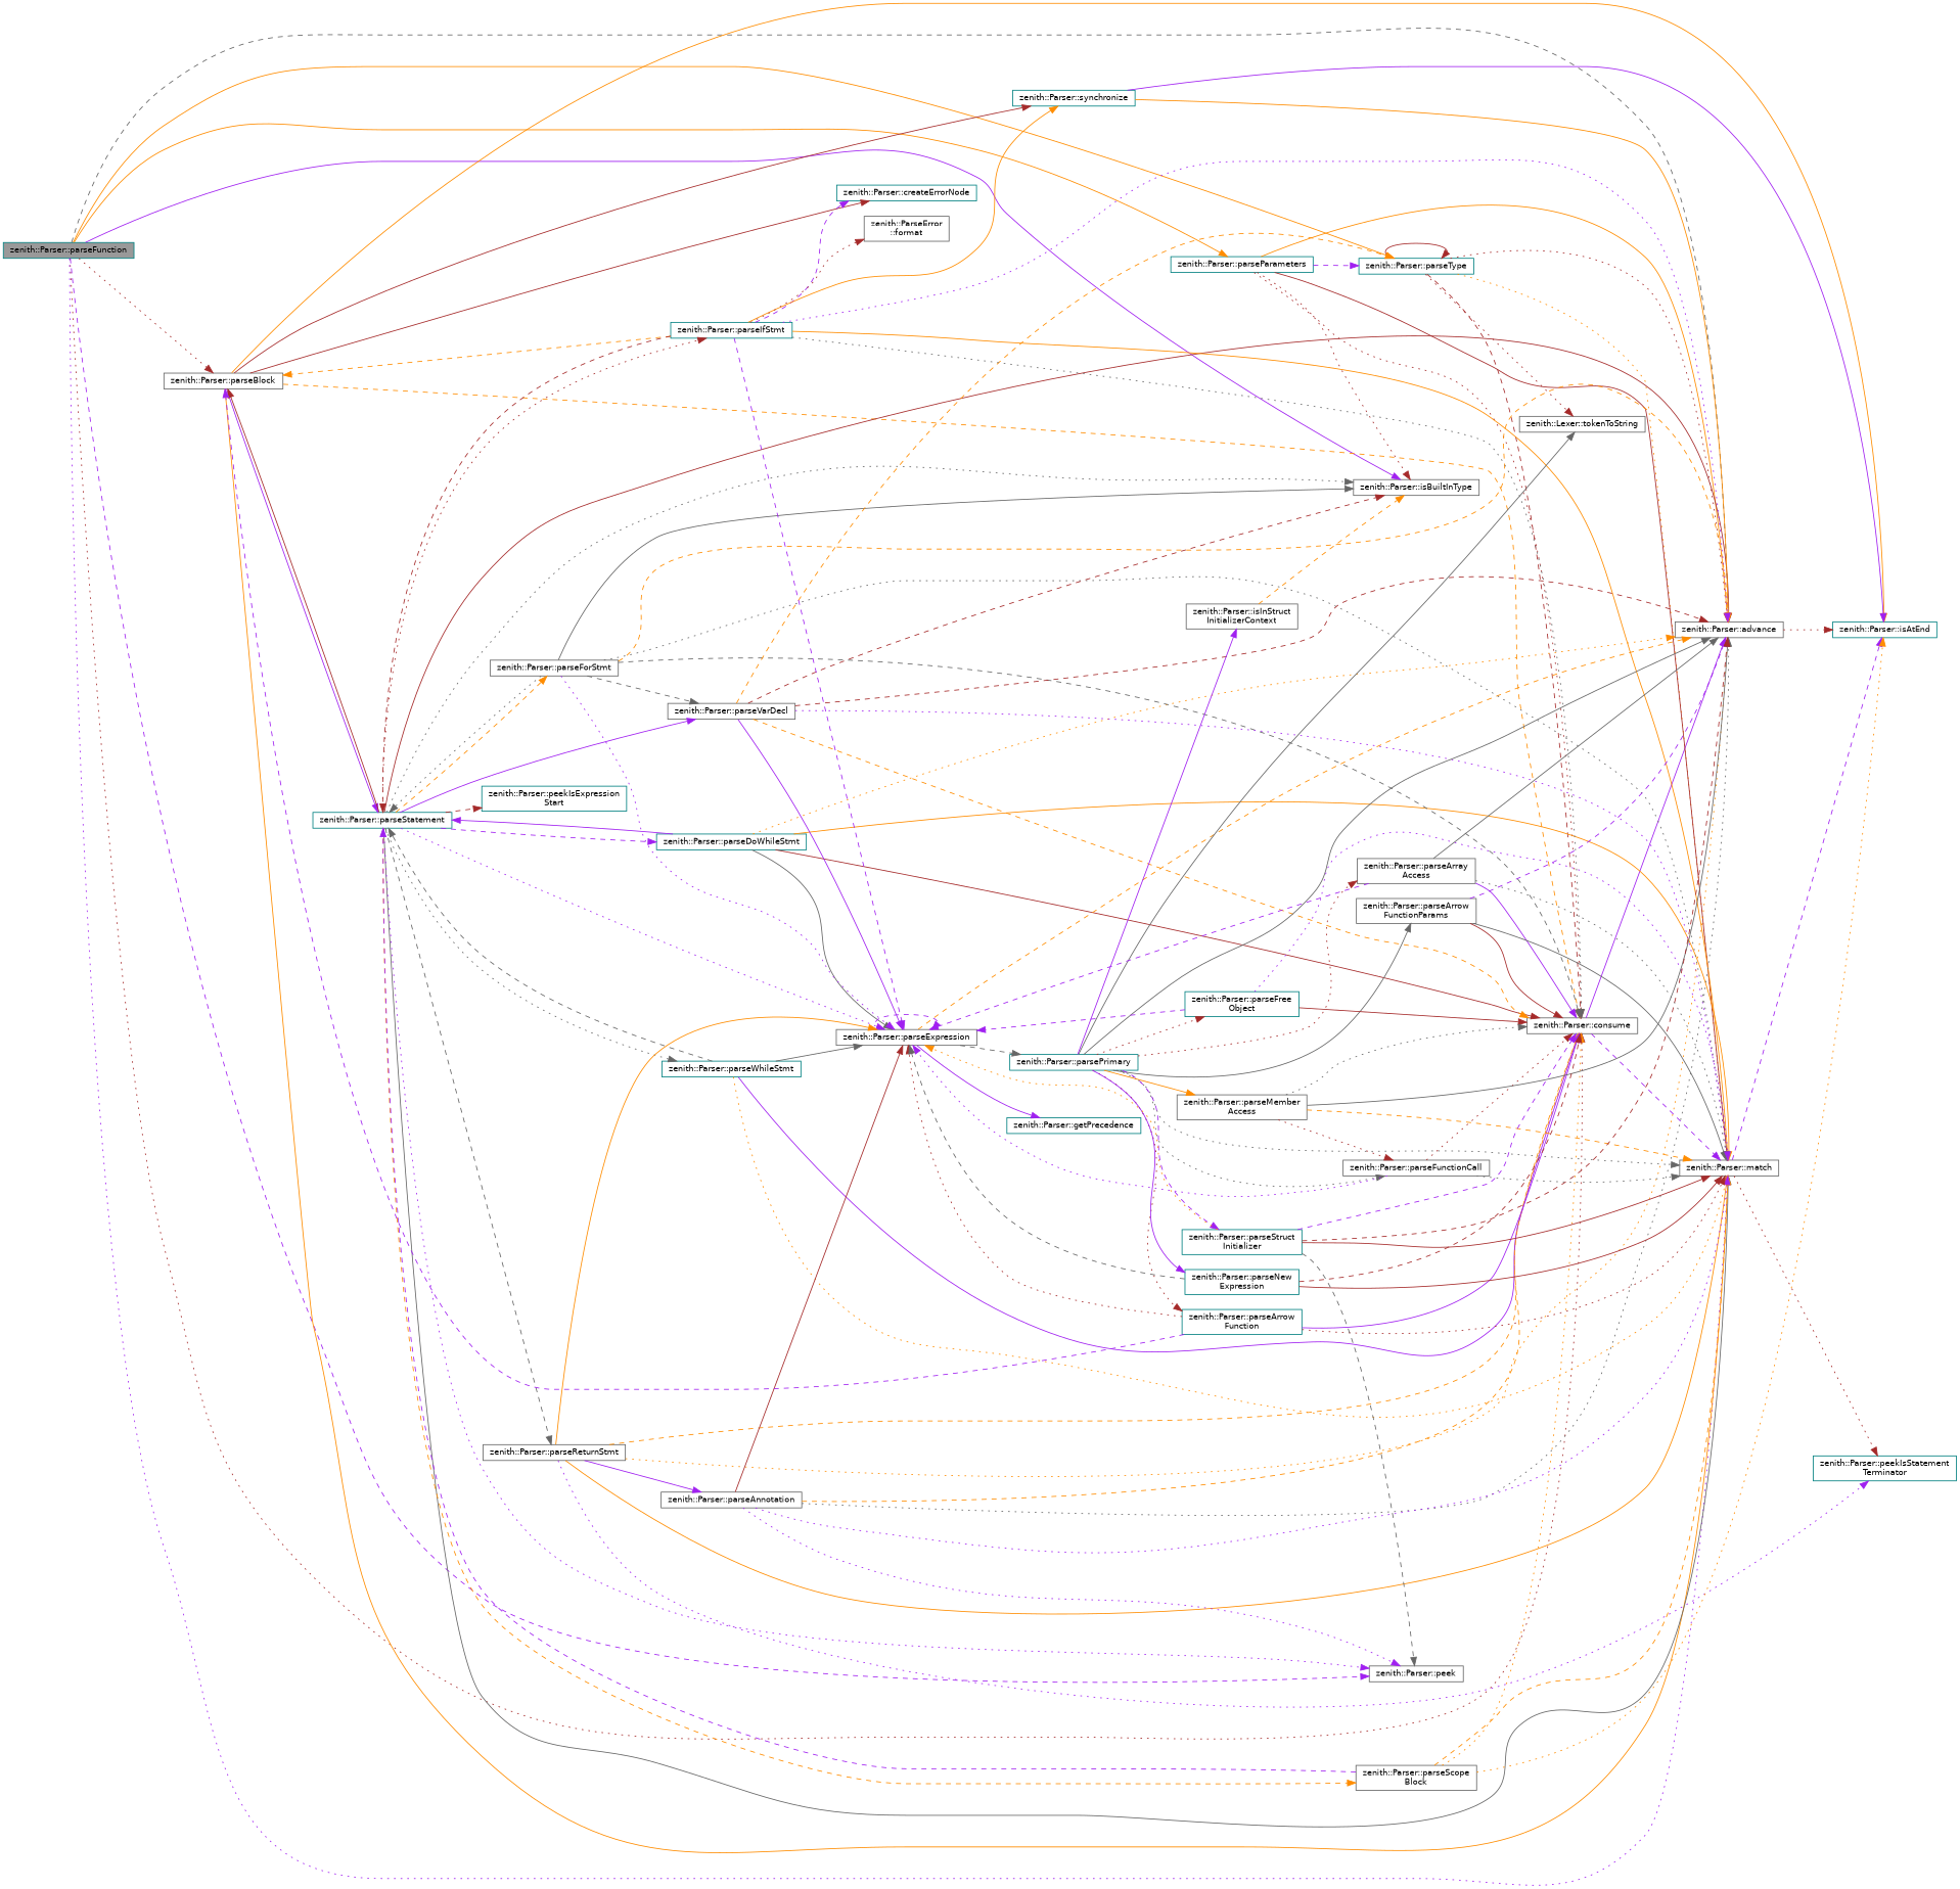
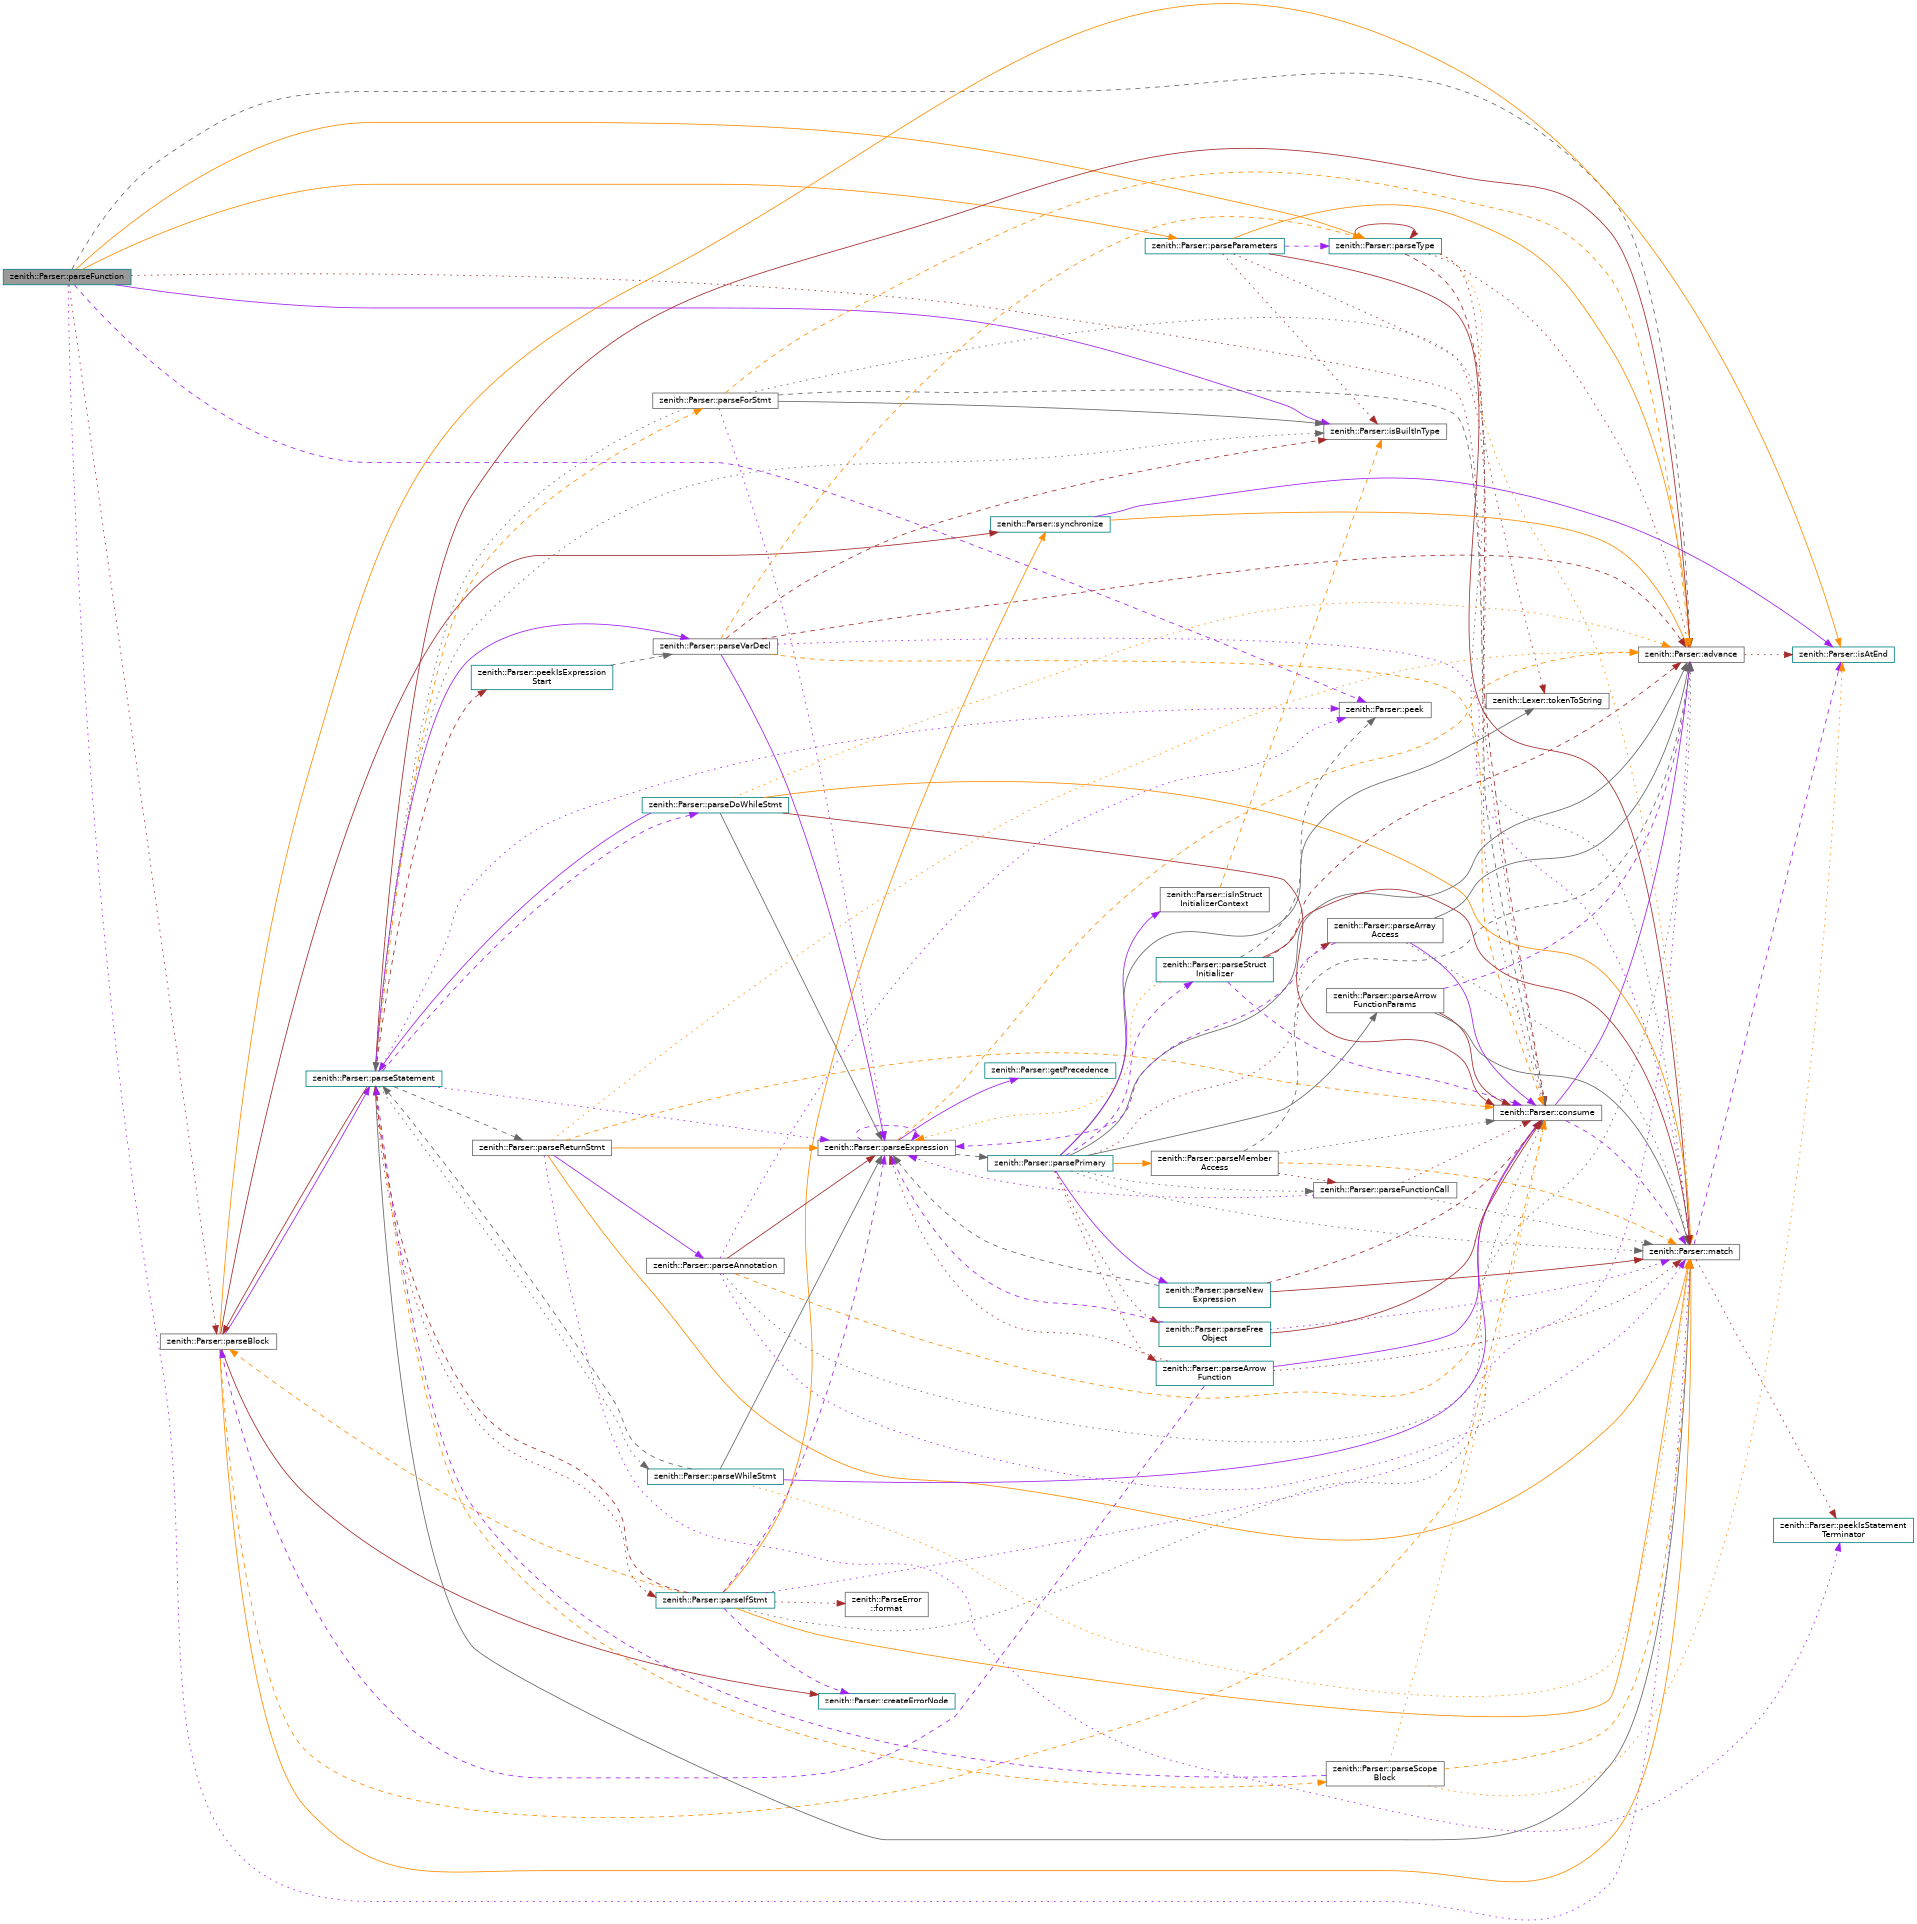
  digraph {
    rankdir=LR
    node [color=gray40 fillcolor=white fontname=Helvetica fontsize=10 shape=box style=filled]
    edge [color=purple fontname=Helvetica fontsize=10 labelfontname=Helvetica labelfontsize=10 style=solid]
    n1 [color=teal fillcolor=grey60 fontcolor=black height=0.2 label="zenith::Parser::parseFunction" width=0.4]
    n2 [height=0.2 label="zenith::Parser::advance" width=0.4]
    n3 [height=0.2 label="zenith::Parser::consume" width=0.4]
    n4 [height=0.2 label="zenith::Parser::match" width=0.4]
    n5 [height=0.2 label="zenith::Parser::isBuiltInType" width=0.4]
    n6 [height=0.2 label="zenith::Parser::parseBlock" width=0.4]
    n7 [height=0.2 label="zenith::Parser::peek" width=0.4]
    n8 [color=teal height=0.2 label="zenith::Parser::parseType" width=0.4]
    n9 [color=teal height=0.2 label="zenith::Parser::parseParameters" width=0.4]
    n10 [color=teal height=0.2 label="zenith::Parser::isAtEnd" width=0.4]
    n11 [color=teal height=0.2 label="zenith::Parser::peekIsStatement\lTerminator" width=0.4]
    n12 [color=teal height=0.2 label="zenith::Parser::createErrorNode" width=0.4]
    n13 [color=teal height=0.2 label="zenith::Parser::parseStatement" width=0.4]
    n14 [color=teal height=0.2 label="zenith::Parser::synchronize" width=0.4]
    n15 [height=0.2 label="zenith::Lexer::tokenToString" width=0.4]
    n16 [color=teal height=0.2 label="zenith::Parser::parseDoWhileStmt" width=0.4]
    n17 [height=0.2 label="zenith::Parser::parseExpression" width=0.4]
    n18 [height=0.2 label="zenith::Parser::parseForStmt" width=0.4]
    n19 [height=0.2 label="zenith::Parser::parseVarDecl" width=0.4]
    n20 [color=teal height=0.2 label="zenith::Parser::parseIfStmt" width=0.4]
    n21 [height=0.2 label="zenith::Parser::parseReturnStmt" width=0.4]
    n22 [height=0.2 label="zenith::Parser::parseScope\lBlock" width=0.4]
    n23 [color=teal height=0.2 label="zenith::Parser::parseWhileStmt" width=0.4]
    n24 [color=teal height=0.2 label="zenith::Parser::peekIsExpression\lStart" width=0.4]
    n25 [color=teal height=0.2 label="zenith::Parser::getPrecedence" width=0.4]
    n26 [color=teal height=0.2 label="zenith::Parser::parsePrimary" width=0.4]
    n27 [height=0.2 label="zenith::ParseError\l::format" width=0.4]
    n28 [height=0.2 label="zenith::Parser::parseAnnotation" width=0.4]
    n29 [height=0.2 label="zenith::Parser::isInStruct\lInitializerContext" width=0.4]
    n30 [height=0.2 label="zenith::Parser::parseArray\lAccess" width=0.4]
    n31 [color=teal height=0.2 label="zenith::Parser::parseArrow\lFunction" width=0.4]
    n32 [height=0.2 label="zenith::Parser::parseArrow\lFunctionParams" width=0.4]
    n33 [color=teal height=0.2 label="zenith::Parser::parseFree\lObject" width=0.4]
    n34 [height=0.2 label="zenith::Parser::parseFunctionCall" width=0.4]
    n35 [height=0.2 label="zenith::Parser::parseMember\lAccess" width=0.4]
    n36 [color=teal height=0.2 label="zenith::Parser::parseNew\lExpression" width=0.4]
    n37 [color=teal height=0.2 label="zenith::Parser::parseStruct\lInitializer" width=0.4]
    n1 -> n2 [color=gray40 style=dashed]
    n1 -> n3 [color=brown style=dotted]
    n1 -> n4 [style=dotted]
    n1 -> n5
    n1 -> n6 [color=brown style=dotted]
    n1 -> n7 [style=dashed]
    n1 -> n8 [color=darkorange]
    n1 -> n9 [color=darkorange]
    n2 -> n10 [color=brown style=dotted]
    n3 -> n2
    n3 -> n4 [style=dashed]
    n4 -> n10 [style=dashed]
    n4 -> n11 [color=brown style=dotted]
    n6 -> n3 [color=darkorange style=dashed]
    n6 -> n4 [color=darkorange]
    n6 -> n10 [color=darkorange]
    n6 -> n12 [color=brown]
    n6 -> n13
    n6 -> n14 [color=brown]
    n8 -> n2 [color=brown style=dotted]
    n8 -> n3 [color=brown style=dashed]
    n8 -> n4 [color=darkorange style=dotted]
    n8 -> n8 [color=brown]
    n8 -> n15 [color=brown style=dotted]
    n9 -> n2 [color=darkorange]
    n9 -> n3 [color=brown style=dotted]
    n9 -> n4 [color=brown]
    n9 -> n5 [color=brown style=dotted]
    n9 -> n8 [style=dashed]
    n13 -> n2 [color=brown]
    n13 -> n4 [color=gray40]
    n13 -> n5 [color=gray40 style=dotted]
    n13 -> n6 [color=brown]
    n13 -> n7 [style=dotted]
    n13 -> n16 [style=dashed]
    n13 -> n17 [style=dotted]
    n13 -> n18 [color=darkorange style=dashed]
    n13 -> n19
    n13 -> n20 [color=brown style=dotted]
    n13 -> n21 [color=gray40 style=dashed]
    n13 -> n22 [color=darkorange style=dashed]
    n13 -> n23 [color=gray40 style=dotted]
    n13 -> n24 [color=brown style=dashed]
    n14 -> n2 [color=darkorange]
    n14 -> n10
    n16 -> n2 [color=darkorange style=dotted]
    n16 -> n3 [color=brown]
    n16 -> n4 [color=darkorange]
    n16 -> n13
    n16 -> n17 [color=gray40]
    n17 -> n2 [color=darkorange style=dashed]
    n17 -> n17 [style=dashed]
    n17 -> n25
    n17 -> n26 [color=gray40 style=dashed]
    n18 -> n2 [color=darkorange style=dashed]
    n18 -> n3 [color=gray40 style=dashed]
    n18 -> n4 [color=gray40 style=dotted]
    n18 -> n5 [color=gray40]
    n18 -> n13 [color=gray40 style=dotted]
    n18 -> n17 [style=dotted]
-   n18 -> n19 [color=gray40 style=dashed]
+   n24 -> n19 [color=gray40 style=dashed]
    n19 -> n2 [color=brown style=dashed]
    n19 -> n3 [color=darkorange style=dashed]
    n19 -> n4 [style=dotted]
    n19 -> n5 [color=brown style=dashed]
    n19 -> n8 [color=darkorange style=dashed]
    n19 -> n17
    n20 -> n2 [style=dotted]
    n20 -> n3 [color=gray40 style=dotted]
    n20 -> n4 [color=darkorange]
    n20 -> n6 [color=darkorange style=dashed]
    n20 -> n12 [style=dashed]
    n20 -> n13 [color=brown style=dashed]
    n20 -> n14 [color=darkorange]
    n20 -> n17 [style=dashed]
    n20 -> n27 [color=brown style=dotted]
    n21 -> n2 [color=darkorange style=dotted]
    n21 -> n3 [color=darkorange style=dashed]
    n21 -> n4 [color=darkorange]
    n21 -> n11 [style=dotted]
    n21 -> n17 [color=darkorange]
    n21 -> n28
    n22 -> n3 [color=darkorange style=dotted]
    n22 -> n4 [color=darkorange style=dashed]
    n22 -> n10 [color=darkorange style=dotted]
    n22 -> n13 [style=dashed]
    n23 -> n3
    n23 -> n4 [color=darkorange style=dotted]
    n23 -> n13 [color=gray40 style=dashed]
    n23 -> n17 [color=gray40]
    n26 -> n2 [color=gray40]
    n26 -> n4 [color=gray40 style=dotted]
    n26 -> n15 [color=gray40]
    n26 -> n29
    n26 -> n30 [color=brown style=dotted]
    n26 -> n31 [color=brown style=dotted]
    n26 -> n32 [color=gray40]
    n26 -> n33 [color=brown style=dotted]
    n26 -> n34 [color=gray40 style=dotted]
    n26 -> n35 [color=darkorange]
    n26 -> n36
    n26 -> n37 [style=dashed]
    n28 -> n2 [color=gray40 style=dotted]
    n28 -> n3 [color=darkorange style=dashed]
    n28 -> n4 [style=dotted]
    n28 -> n7 [style=dotted]
    n28 -> n17 [color=brown]
    n29 -> n5 [color=darkorange style=dashed]
    n30 -> n2 [color=gray40]
    n30 -> n3
    n30 -> n4 [color=gray40 style=dotted]
    n30 -> n17 [style=dashed]
    n31 -> n3
    n31 -> n4 [color=brown style=dotted]
    n31 -> n6 [style=dashed]
    n31 -> n17 [color=brown style=dotted]
    n32 -> n2 [style=dashed]
    n32 -> n3 [color=brown]
    n32 -> n4 [color=gray40]
    n33 -> n3 [color=brown]
    n33 -> n4 [style=dotted]
    n33 -> n17 [style=dashed]
    n34 -> n3 [color=brown style=dotted]
    n34 -> n4 [color=gray40 style=dotted]
    n34 -> n17 [style=dotted]
-   n35 -> n2 [color=gray40]
+   n35 -> n2 [color=gray40 style=dashed]
    n35 -> n3 [color=gray40 style=dotted]
    n35 -> n4 [color=darkorange style=dashed]
    n35 -> n34 [color=brown style=dotted]
    n36 -> n3 [color=brown style=dashed]
    n36 -> n4 [color=brown]
    n36 -> n17 [color=gray40 style=dashed]
    n37 -> n2 [color=brown style=dashed]
    n37 -> n3 [style=dashed]
    n37 -> n4 [color=brown]
    n37 -> n7 [color=gray40 style=dashed]
    n37 -> n17 [color=darkorange style=dotted]
  }
